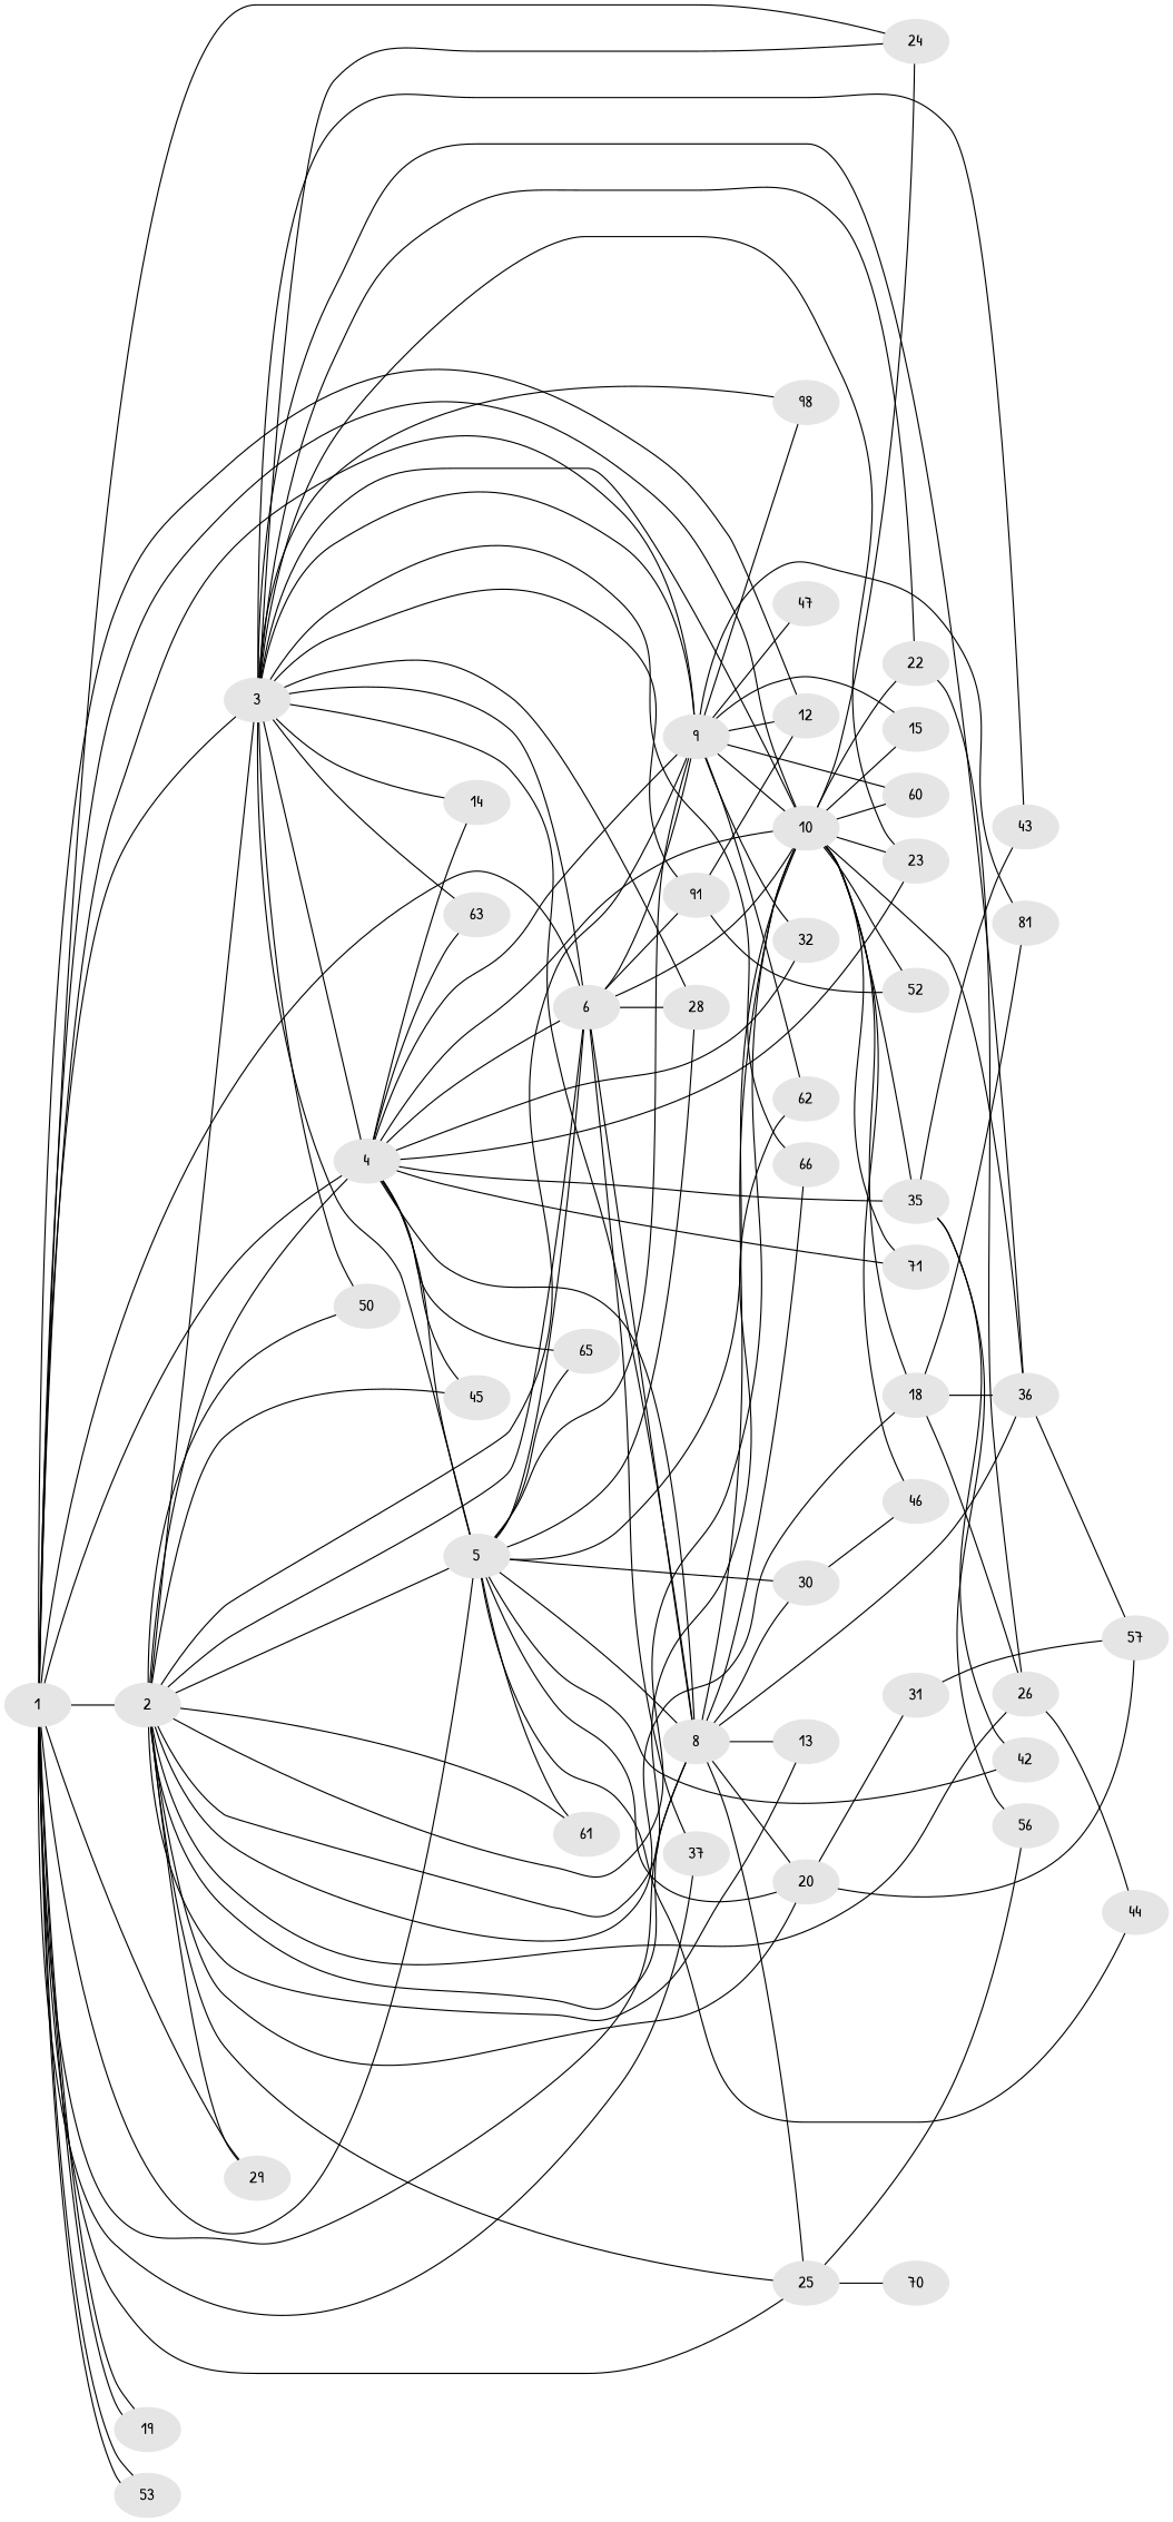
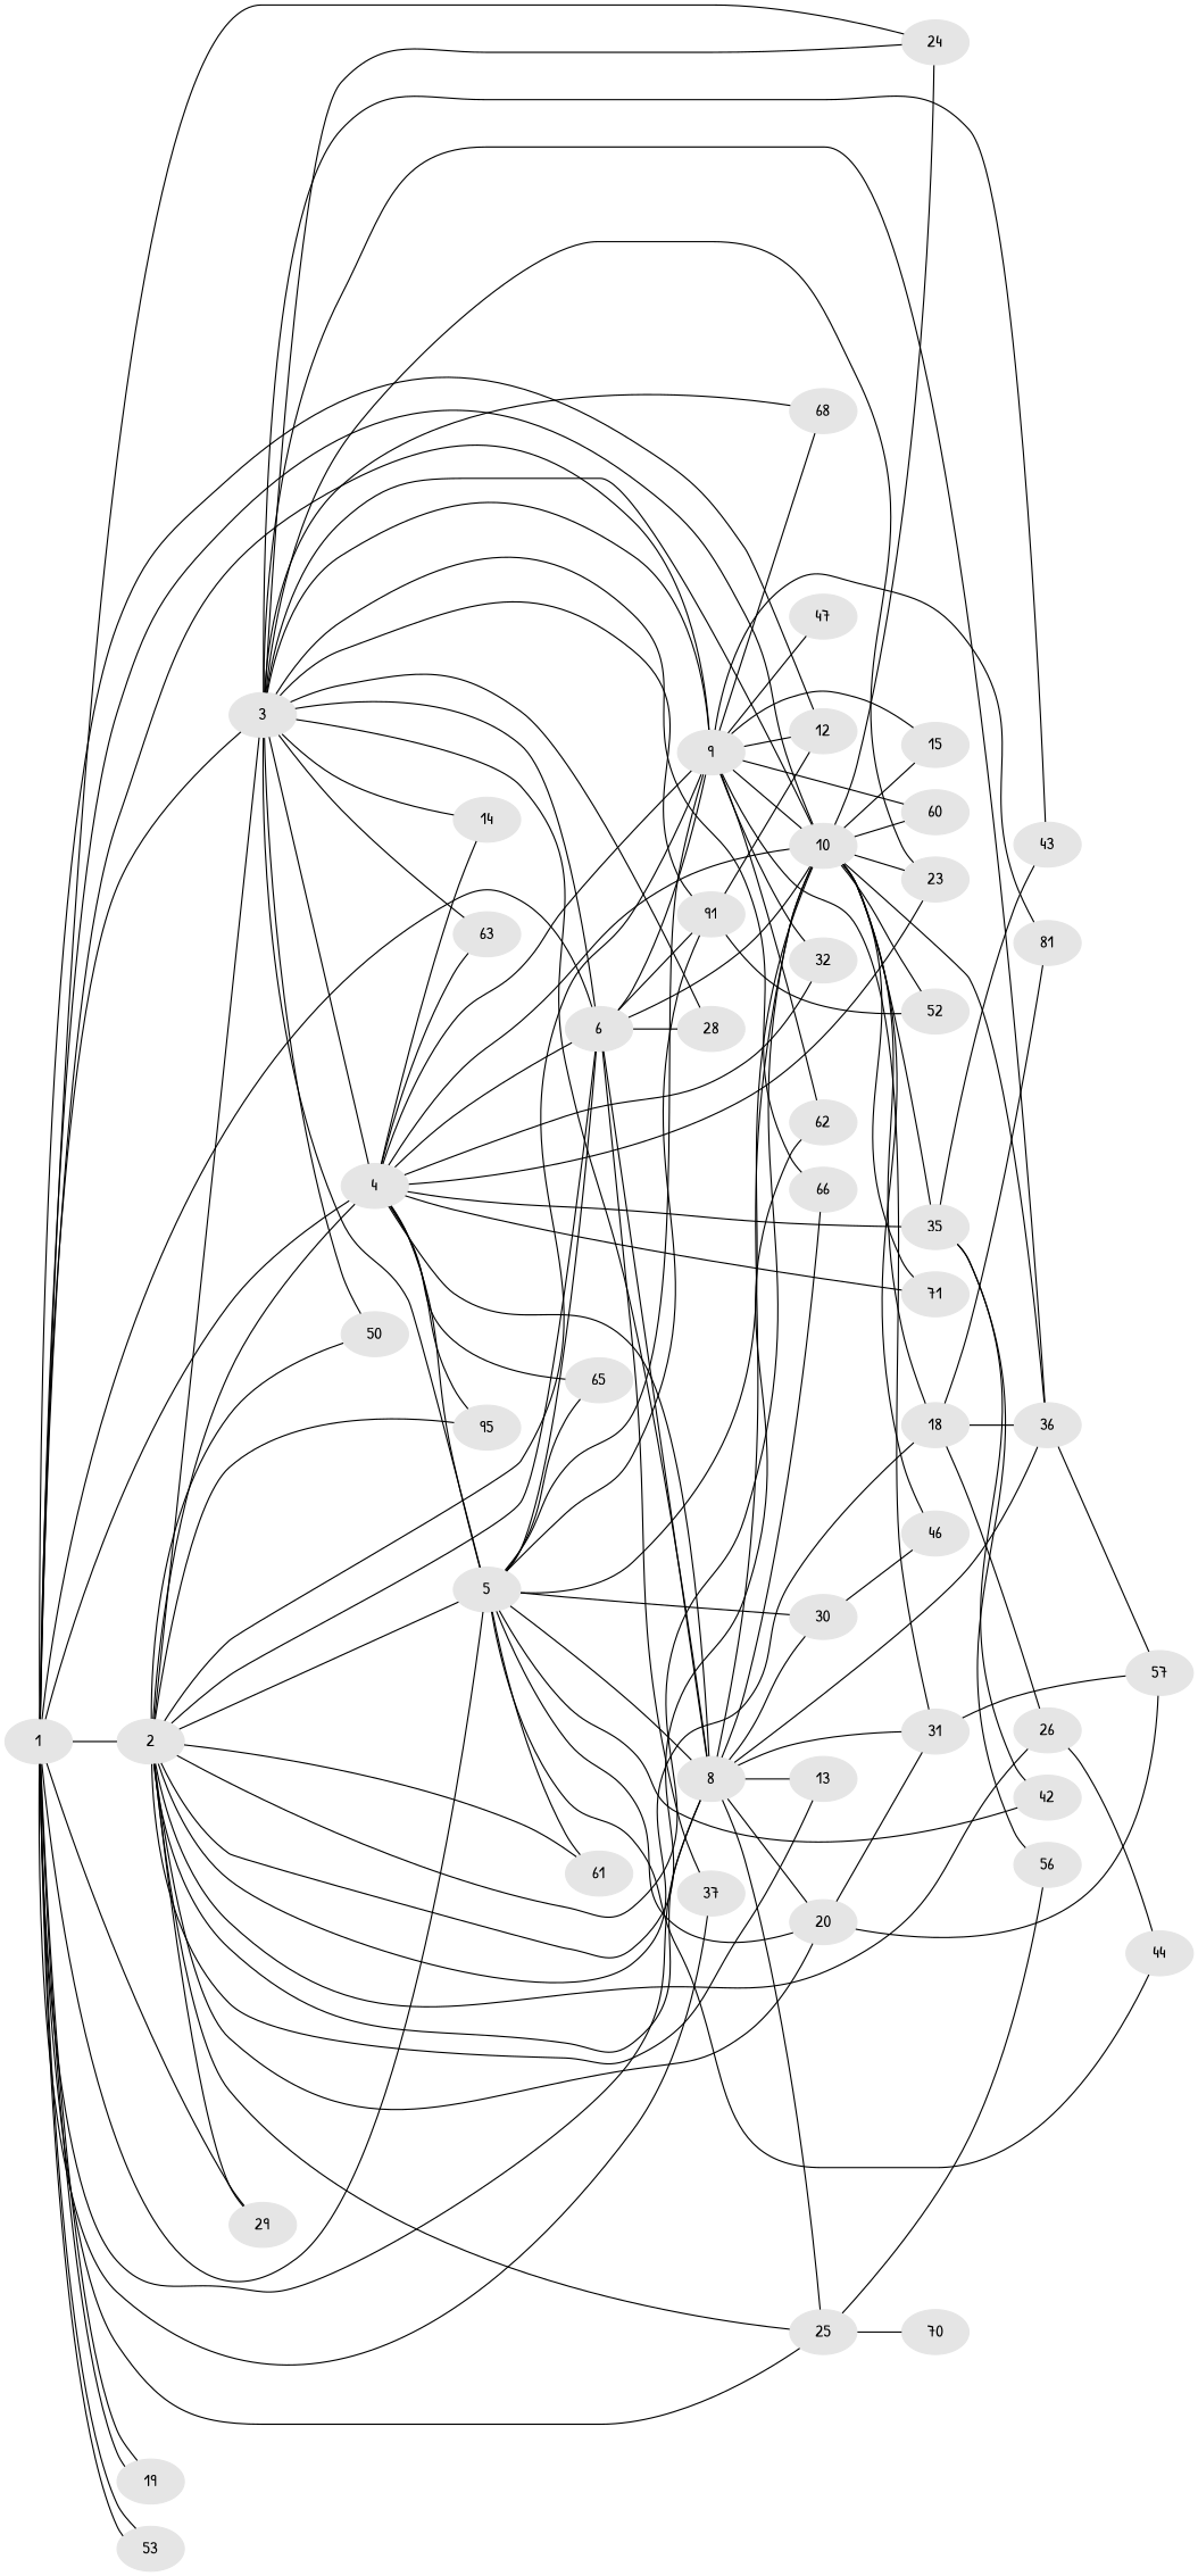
  graph {
    fontname="Patrick Hand"
    rankdir=LR
    node [color=gray90 fontname="Patrick Hand" style=filled]
    edge [fontname="Patrick Hand"]
    1 [super="+16"]
    2 [super="+38"]
    3 [super="+54"]
    4 [super="+7"]
    5 [super="+17"]
    6 [super="+34"]
    8 [super="+63"]
    9 [super="+39"]
    10 [super="+21"]
    12 [super="+69"]
    19
    24 [super="+56"]
    25 [super="+48"]
    29
    37
    53
    13
    18 [super="+49"]
    20
    26 [super="+59"]
-   45
+   45 [label=95]
    50
    61
    62
    n25 [label=91]
    14
-   22
    23 [super="+72"]
    28
    n30 [label=63]
    36 [super="+55"]
    43
    66
-   68 [label=98]
+   68
    32
    35
    65
    71
    30
    42
    44
    31 [super="+67"]
    15
    47
    n45 [label=81]
    60
    46
    52
    n49 [label=56]
    70
    57 [super="+64"]
    1 -- 2
    1 -- 3 [weight=2]
    1 -- 4 [weight=2]
    1 -- 5
    1 -- 6
    1 -- 8
    1 -- 9
    1 -- 10
    1 -- 12
    1 -- 19
    1 -- 19
    1 -- 24
    1 -- 25
    1 -- 29
    1 -- 37
    1 -- 53
    1 -- 53
    2 -- 3
    2 -- 4 [weight=3]
    2 -- 5
    2 -- 6
    2 -- 8
    2 -- 9
    2 -- 10
    2 -- 25
    2 -- 29
    2 -- 13
    2 -- 18
    2 -- 20
    2 -- 26
    2 -- 45
    2 -- 50
    2 -- 61
    2 -- 62
    3 -- 4 [weight=3]
    3 -- 5
    3 -- 6
    3 -- 8
    3 -- 9
    3 -- 10
    3 -- 24
    3 -- 50
    3 -- n25
    3 -- 14
-   3 -- 22
    3 -- 23
    3 -- 28
    3 -- n30
    3 -- 36
    3 -- 43
    3 -- 66
    3 -- 68
    4 -- 5 [weight=2]
    4 -- 6 [weight=2]
    4 -- 8 [weight=2]
    4 -- 9 [weight=2]
    4 -- 10 [weight=2]
    4 -- 45
    4 -- 14
    4 -- 23
    4 -- n30
    4 -- 32
    4 -- 35
    4 -- 65
    4 -- 71
    5 -- 6
    5 -- 8
    5 -- 9
    5 -- 10 [weight=2]
    5 -- 20
    5 -- 61
-   5 -- 28
+   5 -- n25
    5 -- 65
    5 -- 30
    5 -- 42
    5 -- 44
    6 -- 8
    6 -- 9
    6 -- 10
    6 -- 37
    6 -- n25
    6 -- 28
    8 -- 10
    8 -- 25
    8 -- 13
    8 -- 20
    8 -- 36
    8 -- 66
    8 -- 30
+   8 -- 31
    9 -- 10 [weight=2]
    9 -- 12
    9 -- 62
    9 -- 68
    9 -- 32
+   9 -- 31
    9 -- 15
    9 -- 47
    9 -- n45
    9 -- 60
    10 -- 24
    10 -- 18
-   10 -- 22
    10 -- 23
    10 -- 36
    10 -- 35
    10 -- 71
    10 -- 15
    10 -- 60
    10 -- 46
    10 -- 52
    25 -- n49
    25 -- 70 [weight=2]
    18 -- 26
    18 -- 36
    18 -- n45
    20 -- 31
    20 -- 57
    26 -- 44
    n25 -- 12
    n25 -- 52
-   22 -- 26
    36 -- 57
    35 -- 43
    35 -- 42
    35 -- n49
    30 -- 46
    31 -- 57
  }
